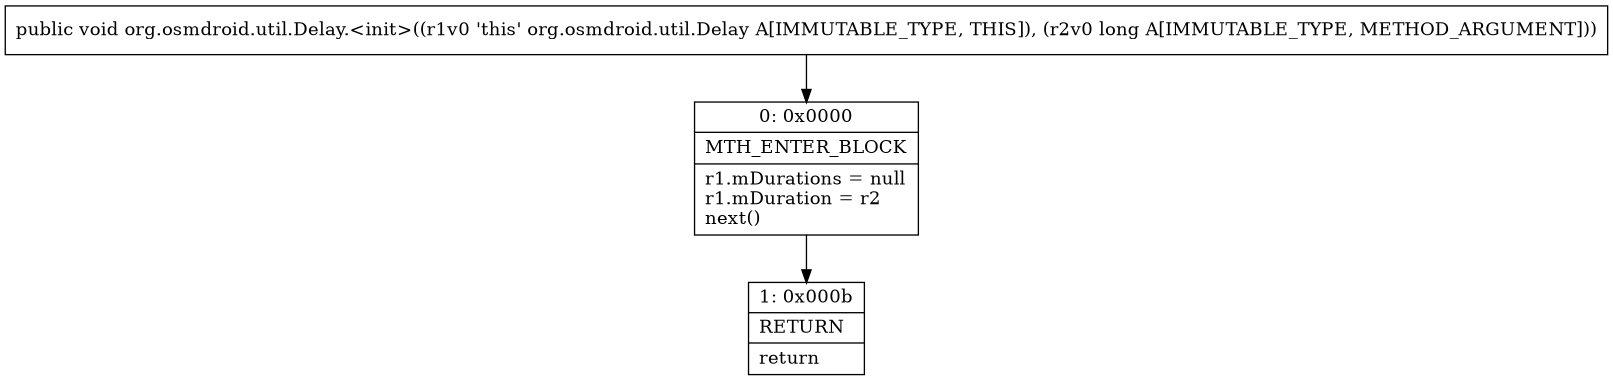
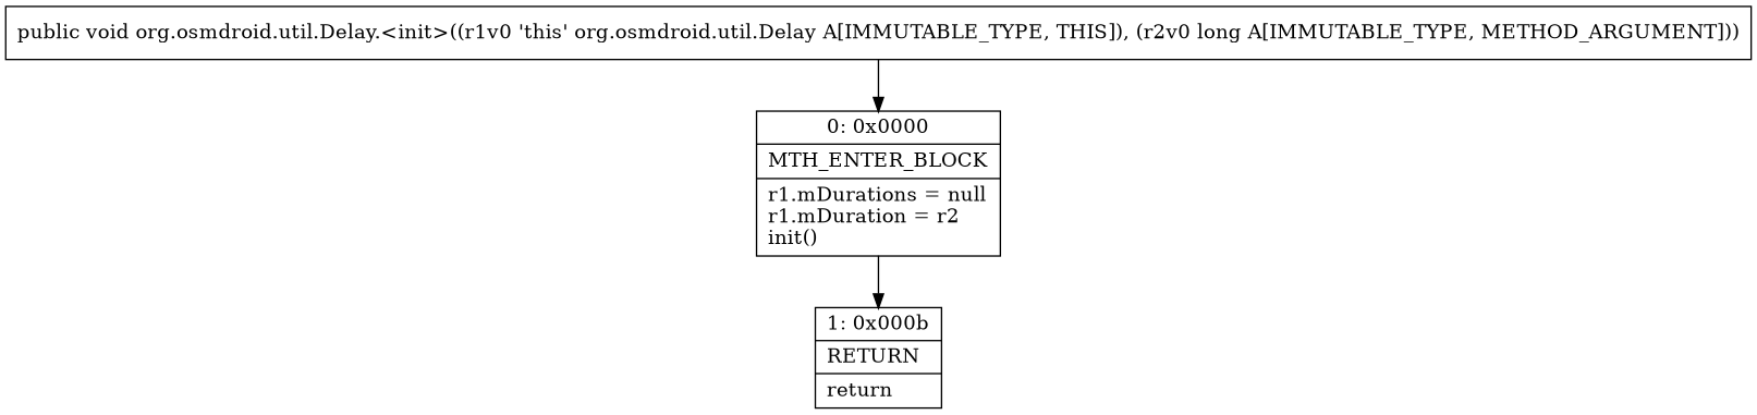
  digraph {
    node [shape=record]
-   n1 [label="{0\:\ 0x0000|MTH_ENTER_BLOCK\l|r1.mDurations = null\lr1.mDuration = r2\lnext()\l}"]
+   n1 [label="{0\:\ 0x0000|MTH_ENTER_BLOCK\l|r1.mDurations = null\lr1.mDuration = r2\linit()\l}"]
    n2 [label="{1\:\ 0x000b|RETURN\l|return\l}"]
    n3 [label="{public void org.osmdroid.util.Delay.\<init\>((r1v0 'this' org.osmdroid.util.Delay A[IMMUTABLE_TYPE, THIS]), (r2v0 long A[IMMUTABLE_TYPE, METHOD_ARGUMENT])) }"]
    n1 -> n2
    n3 -> n1
  }
